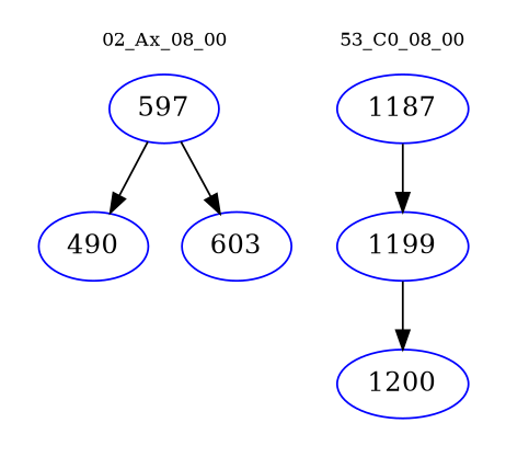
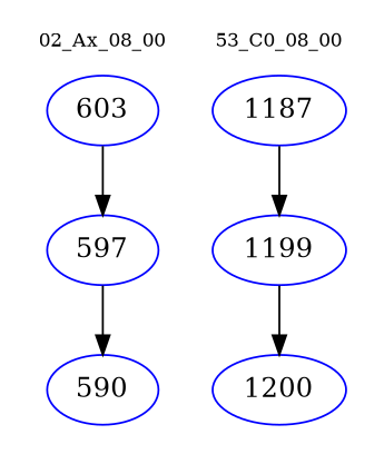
  digraph {
    node [color=blue]
    edge [color=black]
    n1 [label=597]
-   n2 [label=490]
+   n2 [label=590]
    n3 [label=603]
    n4 [label=1199]
    n5 [label=1187]
    n6 [label=1200]
    subgraph cluster_1 {
      color=white
      fontsize=10
      label="02_Ax_08_00"
      n1
      n2
      n3
    }
    subgraph cluster_2 {
      color=white
      fontsize=10
      label="53_C0_08_00"
      n4
      n5
      n6
    }
    n1 -> n2
-   n1 -> n3
+   n3 -> n1
    n4 -> n6
    n5 -> n4
  }
